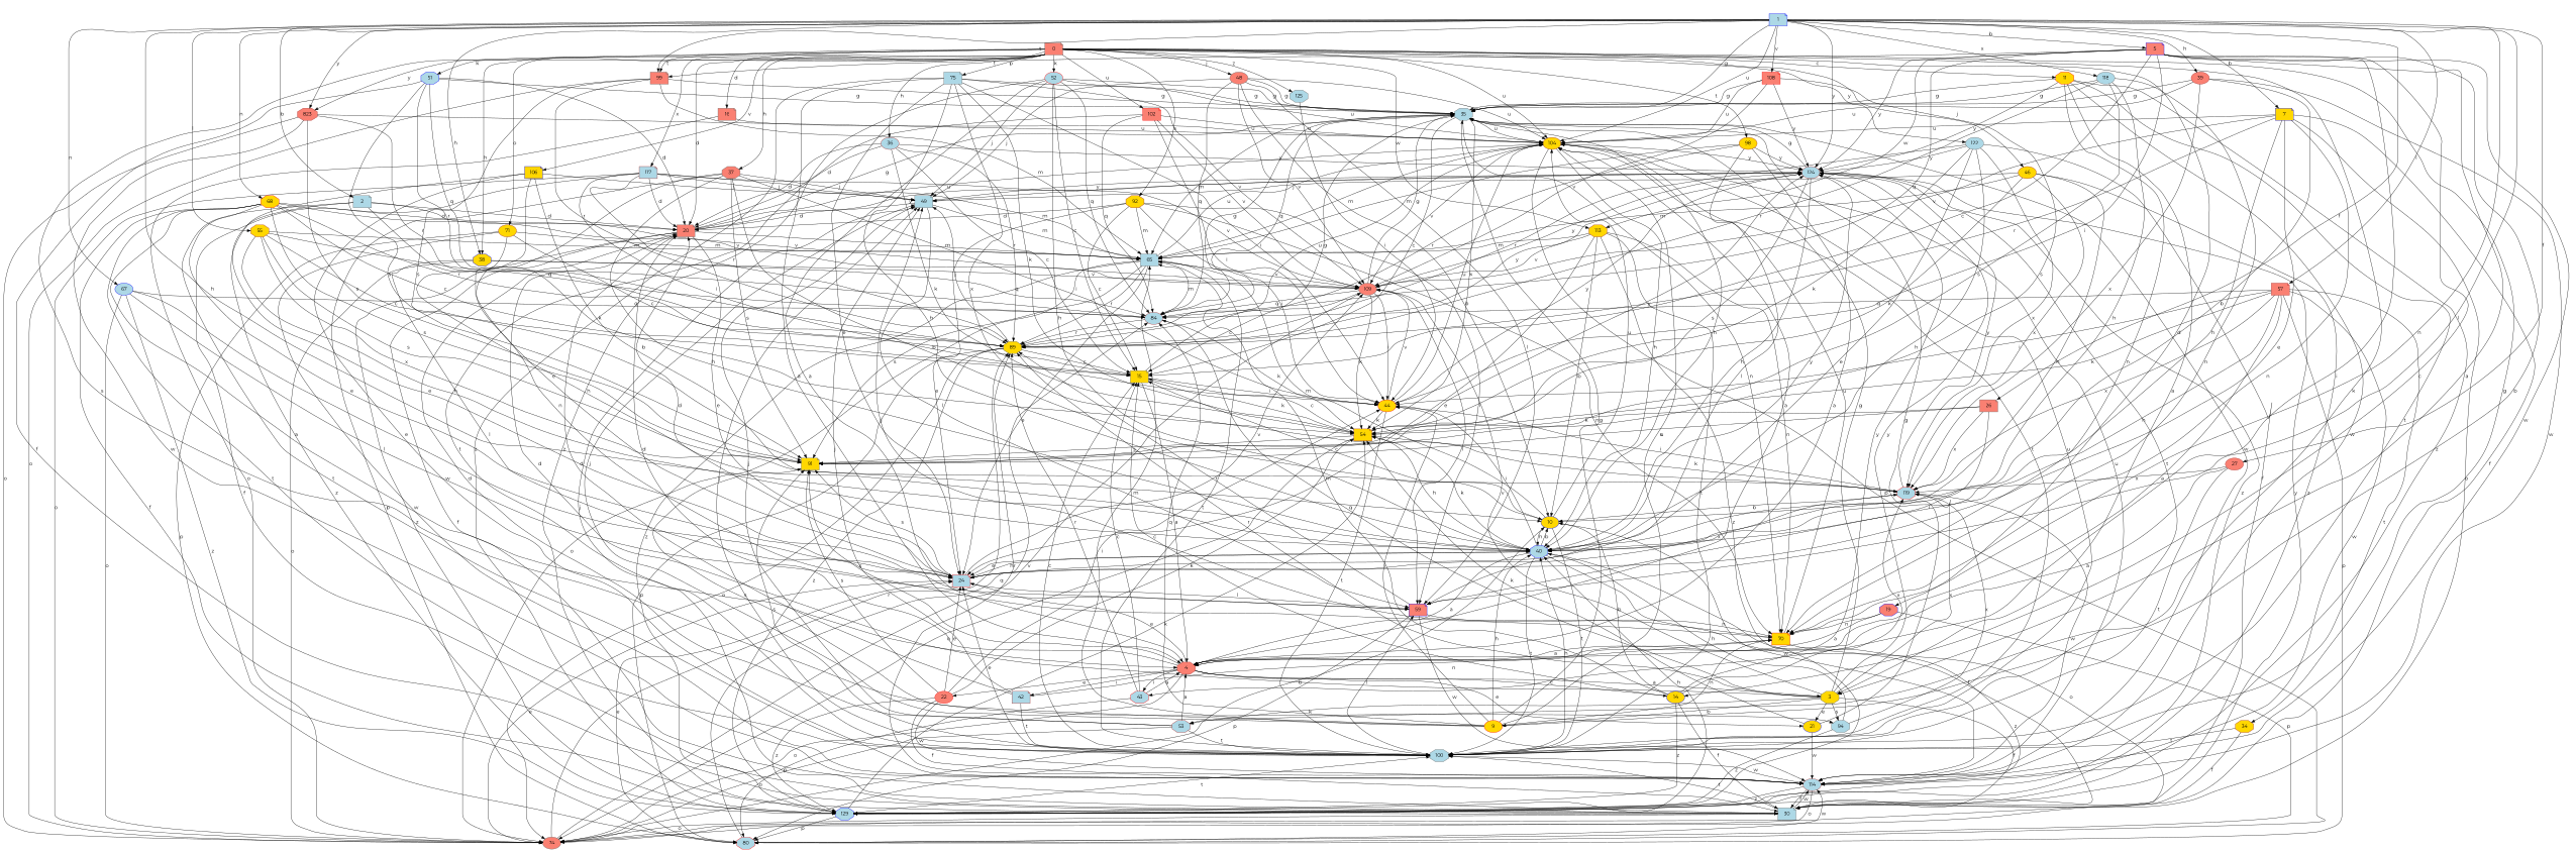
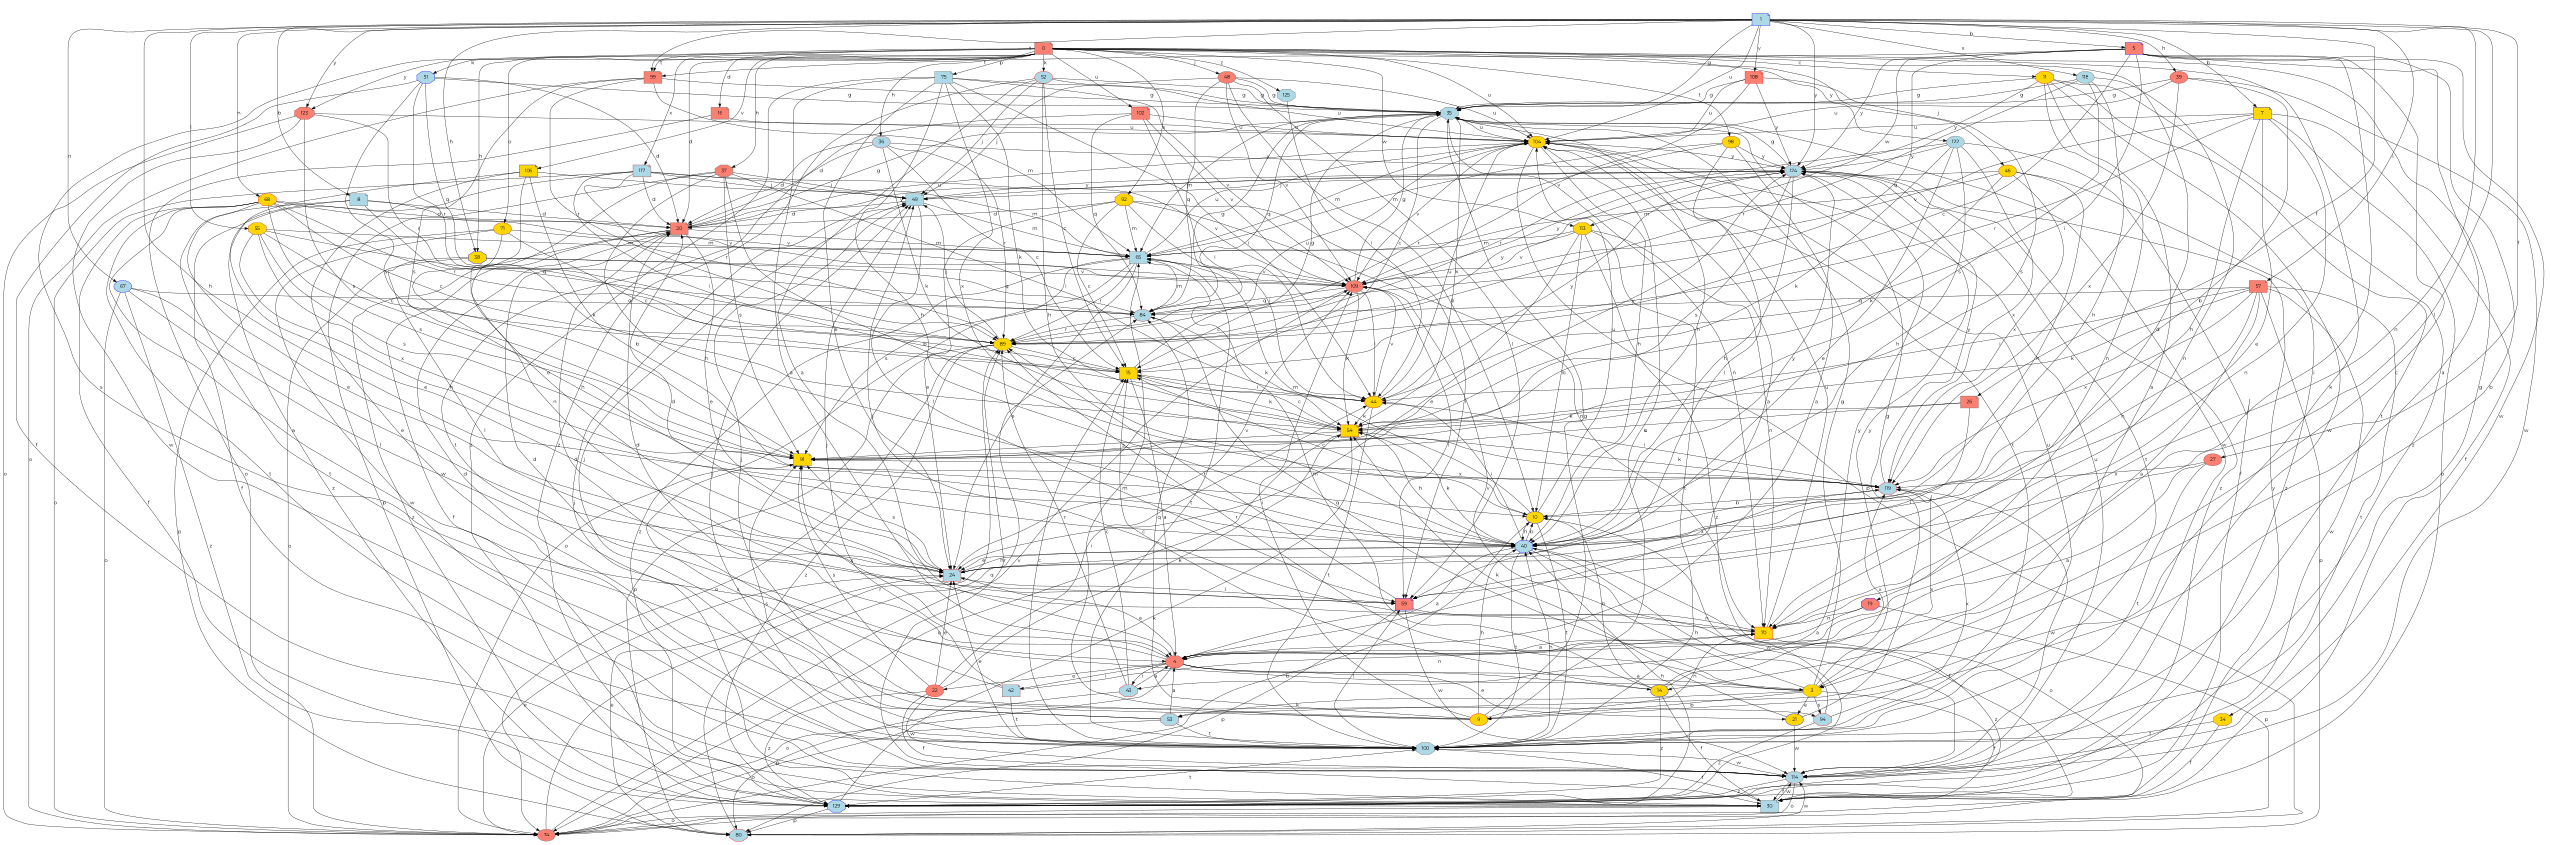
  strict digraph {
    fontname=Montserrat
    node [color=gray40 fillcolor=lightblue fontname=Montserrat shape=note style=filled]
    edge [fontname=Montserrat]
    0 [fillcolor=salmon]
    11 [color=red fillcolor=gold shape=octagon]
    16 [fillcolor=salmon]
    19 [color=blue fillcolor=salmon shape=octagon]
    20 [fillcolor=salmon]
    34 [color=brown fillcolor=gold shape=octagon]
    36 [color=brown shape=ellipse]
    37 [fillcolor=salmon shape=octagon]
    38 [color=blue fillcolor=gold shape=octagon]
    46 [color=brown fillcolor=gold shape=ellipse]
    48 [fillcolor=salmon shape=ellipse]
    51 [color=blue shape=octagon]
    52 [color=red shape=ellipse]
    53 [color=brown shape=octagon]
    71 [color=brown fillcolor=gold shape=ellipse]
    75
    92 [color=brown fillcolor=gold shape=octagon]
-   94 [shape=octagon]
+   94 [color=red shape=octagon]
    98 [color=brown fillcolor=gold shape=ellipse]
    99 [fillcolor=salmon]
    102 [color=red fillcolor=salmon]
    104 [color=brown fillcolor=gold shape=ellipse]
    106 [color=blue fillcolor=gold]
    113 [color=brown fillcolor=gold shape=octagon]
    117 [color=brown]
    122 [shape=ellipse]
-   123 [color=brown fillcolor=salmon shape=octagon label=823]
+   123 [color=brown fillcolor=salmon shape=octagon]
    125 [shape=octagon]
    35 [shape=octagon]
    70 [color=red fillcolor=gold]
    124 [color=brown shape=ellipse]
    3 [fillcolor=gold shape=octagon]
    114 [color=brown shape=ellipse]
    100 [shape=octagon]
    129 [color=blue shape=octagon]
    74 [fillcolor=salmon shape=ellipse]
    4 [color=brown fillcolor=salmon shape=octagon]
    80 [color=red shape=octagon]
    30
    24 [color=red]
    65
    21 [color=blue fillcolor=gold shape=ellipse]
    54 [color=brown fillcolor=gold]
    89 [fillcolor=gold shape=octagon]
    15 [fillcolor=gold]
    40 [color=blue shape=octagon]
    n47 [fillcolor=gold label=91]
    44 [color=red fillcolor=gold shape=ellipse]
    49
    10 [color=blue fillcolor=gold shape=ellipse]
    59 [color=blue fillcolor=salmon]
    84 [color=brown shape=ellipse]
    109 [fillcolor=salmon shape=ellipse]
    119 [color=red shape=octagon]
    1 [color=blue]
    5 [color=blue fillcolor=salmon]
    7 [color=blue fillcolor=gold]
-   8 [label=2]
+   8
    26 [fillcolor=salmon]
    27 [color=brown fillcolor=salmon shape=ellipse]
    39 [color=brown fillcolor=salmon shape=ellipse]
    55 [color=brown fillcolor=gold shape=octagon]
    57 [color=brown fillcolor=salmon]
    67 [color=blue shape=ellipse]
    68 [color=red fillcolor=gold shape=octagon]
    108 [color=red fillcolor=salmon]
    118 [shape=ellipse]
    9 [color=red fillcolor=gold shape=ellipse]
    14 [color=blue fillcolor=gold shape=ellipse]
    43 [color=red shape=octagon]
    22 [color=red fillcolor=salmon shape=ellipse]
    42 [color=brown]
    0 -> 11 [label=c]
    0 -> 16 [label=d]
    0 -> 19 [label=d]
    0 -> 20 [label=d]
    0 -> 34 [label=g]
    0 -> 36 [label=h]
    0 -> 37 [label=h]
    0 -> 38 [label=h]
    0 -> 46 [label=j]
    0 -> 48 [label=j]
    0 -> 51 [label=k]
    0 -> 52 [label=k]
    0 -> 53 [label=k]
    0 -> 71 [label=o]
    0 -> 75 [label=p]
    0 -> 92 [label=s]
    0 -> 94 [label=s]
    0 -> 98 [label=t]
    0 -> 99 [label=t]
    0 -> 102 [label=u]
    0 -> 104 [label=u]
    0 -> 106 [label=v]
    0 -> 113 [label=w]
    0 -> 117 [label=x]
    0 -> 122 [label=y]
    0 -> 123 [label=y]
    0 -> 125 [label=z]
    11 -> 35 [label=g]
    11 -> 70 [label=n]
    11 -> 124 [label=y]
    11 -> 3 [label=a]
    11 -> 114 [label=w]
    11 -> 100 [label=t]
    11 -> 129 [label=z]
    16 -> 104 [label=u]
    16 -> 74 [label=o]
    19 -> 70 [label=n]
    19 -> 4 [label=a]
    19 -> 80 [label=p]
    20 -> 104 [label=u]
    20 -> 35 [label=g]
    20 -> 124 [label=y]
    20 -> 129 [label=z]
    20 -> 30 [label=f]
    20 -> 24 [label=e]
    20 -> 65 [label=m]
    34 -> 100 [label=t]
    34 -> 30 [label=f]
    36 -> 20 [label=d]
    36 -> 124 [label=y]
    36 -> 100 [label=t]
    36 -> 54 [label=k]
    36 -> 89 [label=r]
    36 -> 15 [label=c]
    37 -> 70 [label=n]
    37 -> 80 [label=p]
    37 -> 40 [label=h]
    37 -> n47 [label=s]
    37 -> 44 [label=i]
    37 -> 49 [label=j]
    37 -> 10 [label=b]
    38 -> 74 [label=o]
    38 -> 59 [label=l]
    38 -> 84 [label=q]
    38 -> 109 [label=v]
    46 -> 129 [label=z]
    46 -> 65 [label=m]
    46 -> 54 [label=k]
    46 -> 40 [label=h]
    46 -> 49 [label=j]
    46 -> 119 [label=x]
    48 -> 104 [label=u]
    48 -> 35 [label=g]
    48 -> 49 [label=j]
    48 -> 10 [label=b]
    48 -> 59 [label=l]
    48 -> 84 [label=q]
    48 -> 109 [label=v]
    51 -> 20 [label=d]
    51 -> 35 [label=g]
    51 -> 30 [label=f]
    51 -> 89 [label=r]
    51 -> n47 [label=s]
    51 -> 84 [label=q]
    52 -> 104 [label=u]
    52 -> 35 [label=g]
    52 -> 129 [label=z]
    52 -> 4 [label=a]
    52 -> 15 [label=c]
    52 -> 40 [label=h]
    52 -> 49 [label=j]
-   52 -> 84 [label=q]
    53 -> 20 [label=d]
    53 -> 100 [label=t]
    53 -> 74 [label=o]
    53 -> 4 [label=a]
    53 -> 49 [label=j]
    71 -> 114 [label=w]
    71 -> 80 [label=p]
    71 -> 65 [label=m]
    71 -> 15 [label=c]
    71 -> 40 [label=h]
    75 -> 35 [label=g]
    75 -> 129 [label=z]
    75 -> 4 [label=a]
    75 -> 24 [label=e]
    75 -> 54 [label=k]
    75 -> 40 [label=h]
    75 -> 44 [label=i]
    75 -> 109 [label=v]
    75 -> 119 [label=x]
    92 -> 20 [label=d]
    92 -> 70 [label=n]
    92 -> 24 [label=e]
    92 -> 65 [label=m]
    92 -> 15 [label=c]
    92 -> 44 [label=i]
    92 -> 59 [label=l]
    94 -> 129 [label=z]
    94 -> 40 [label=h]
    94 -> 119 [label=x]
    98 -> 124 [label=y]
    98 -> 4 [label=a]
    98 -> 65 [label=m]
    98 -> 89 [label=r]
    98 -> 59 [label=l]
    99 -> 35 [label=g]
    99 -> 74 [label=o]
    99 -> 65 [label=m]
    99 -> 89 [label=r]
    99 -> n47 [label=s]
    102 -> 20 [label=d]
    102 -> 104 [label=u]
    102 -> 44 [label=i]
    102 -> 84 [label=q]
    102 -> 109 [label=v]
    104 -> 124 [label=y]
    104 -> 100 [label=t]
    104 -> 4 [label=a]
    104 -> 80 [label=p]
    104 -> 65 [label=m]
    104 -> 40 [label=h]
    104 -> 109 [label=v]
    106 -> 114 [label=w]
    106 -> 129 [label=z]
    106 -> 24 [label=e]
    106 -> 49 [label=j]
    106 -> 10 [label=b]
    113 -> 70 [label=n]
    113 -> 100 [label=t]
    113 -> 129 [label=z]
    113 -> 24 [label=e]
    113 -> 65 [label=m]
    113 -> 10 [label=b]
    113 -> 109 [label=v]
    117 -> 20 [label=d]
    117 -> 74 [label=o]
    117 -> 30 [label=f]
    117 -> 65 [label=m]
    117 -> 89 [label=r]
    117 -> 44 [label=i]
    117 -> 49 [label=j]
    117 -> 109 [label=v]
    122 -> 124 [label=y]
    122 -> 30 [label=f]
    122 -> 24 [label=e]
    122 -> 54 [label=k]
    122 -> 89 [label=r]
    122 -> 40 [label=h]
    122 -> 119 [label=x]
    123 -> 104 [label=u]
    123 -> 114 [label=w]
    123 -> 74 [label=o]
    123 -> 89 [label=r]
    123 -> n47 [label=s]
    125 -> 44 [label=i]
    35 -> 104 [label=u]
    35 -> 70 [label=n]
    35 -> 114 [label=w]
    35 -> 65 [label=m]
    35 -> 54 [label=k]
    35 -> 15 [label=c]
    35 -> 40 [label=h]
    35 -> 84 [label=q]
    70 -> 104 [label=u]
    70 -> 129 [label=z]
    70 -> 4 [label=a]
    70 -> 49 [label=j]
    124 -> 35 [label=g]
    124 -> 100 [label=t]
    124 -> 129 [label=z]
    124 -> 40 [label=h]
    124 -> n47 [label=s]
    124 -> 49 [label=j]
    3 -> 20 [label=d]
    3 -> 53 [label=k]
    3 -> 94 [label=s]
    3 -> 35 [label=g]
    3 -> 124 [label=y]
    3 -> 30 [label=f]
    3 -> 21 [label=e]
    3 -> 89 [label=r]
    3 -> 84 [label=q]
    3 -> 109 [label=v]
    3 -> 119 [label=x]
    3 -> 9 [label=b]
    114 -> 104 [label=u]
    114 -> 129 [label=z]
    114 -> 74 [label=o]
    114 -> 30 [label=f]
    114 -> 89 [label=r]
    100 -> 104 [label=u]
    100 -> 114 [label=w]
    100 -> 24 [label=e]
    100 -> 15 [label=c]
    100 -> 40 [label=h]
    100 -> n47 [label=s]
    100 -> 49 [label=j]
    100 -> 59 [label=l]
    129 -> 100 [label=t]
    129 -> 80 [label=p]
    129 -> 54 [label=k]
    129 -> 40 [label=h]
    74 -> 24 [label=e]
    74 -> 89 [label=r]
    74 -> 10 [label=b]
    74 -> 109 [label=v]
    4 -> 20 [label=d]
    4 -> 3 [label=a]
    4 -> 74 [label=o]
    4 -> 24 [label=e]
    4 -> 21 [label=e]
    4 -> n47 [label=s]
    4 -> 14 [label=c]
    4 -> 43 [label=i]
    4 -> 22 [label=e]
    4 -> 42 [label=i]
    80 -> 114 [label=w]
    80 -> 24 [label=e]
    80 -> 84 [label=q]
    30 -> 124 [label=y]
    30 -> 114 [label=w]
    30 -> 100 [label=t]
    30 -> 74 [label=o]
    30 -> 49 [label=j]
    24 -> 20 [label=d]
    24 -> 40 [label=h]
    24 -> n47 [label=s]
    24 -> 59 [label=l]
    24 -> 109 [label=v]
    24 -> 119 [label=x]
    65 -> 104 [label=u]
    65 -> 100 [label=t]
    65 -> 129 [label=z]
    65 -> 74 [label=o]
    65 -> 24 [label=e]
    65 -> 89 [label=r]
    65 -> n47 [label=s]
    65 -> 109 [label=v]
    21 -> 35 [label=g]
    21 -> 114 [label=w]
    21 -> 54 [label=k]
    54 -> 124 [label=y]
    54 -> 74 [label=o]
    54 -> 15 [label=c]
    54 -> 40 [label=h]
    54 -> n47 [label=s]
    89 -> 104 [label=u]
    89 -> 124 [label=y]
    89 -> 129 [label=z]
    89 -> 74 [label=o]
    89 -> 80 [label=p]
    89 -> 15 [label=c]
    89 -> 49 [label=j]
    15 -> 35 [label=g]
    15 -> 4 [label=a]
    15 -> 54 [label=k]
    15 -> 44 [label=i]
    40 -> 124 [label=y]
    40 -> 100 [label=t]
    40 -> 74 [label=o]
    40 -> 4 [label=a]
    40 -> 30 [label=f]
    40 -> 24 [label=e]
    40 -> 54 [label=k]
    40 -> 44 [label=i]
    40 -> 10 [label=b]
-   26 -> 119 [label=x]
+   n47 -> 119 [label=x]
    44 -> 104 [label=u]
    44 -> 124 [label=y]
    44 -> 100 [label=t]
    44 -> 54 [label=k]
    44 -> 109 [label=v]
    49 -> 20 [label=d]
    49 -> 124 [label=y]
    49 -> 65 [label=m]
    49 -> 59 [label=l]
    10 -> 104 [label=u]
    10 -> 114 [label=w]
    10 -> 100 [label=t]
    10 -> 65 [label=m]
    10 -> 15 [label=c]
    10 -> 40 [label=h]
    59 -> 70 [label=n]
    59 -> 114 [label=w]
    59 -> 80 [label=p]
    59 -> 89 [label=r]
    84 -> 35 [label=g]
    84 -> 65 [label=m]
    84 -> 54 [label=k]
    84 -> 89 [label=r]
    109 -> 35 [label=g]
    109 -> 124 [label=y]
    109 -> 54 [label=k]
    109 -> 15 [label=c]
    109 -> 44 [label=i]
    109 -> 59 [label=l]
    109 -> 84 [label=q]
    119 -> 124 [label=y]
    119 -> 114 [label=w]
    119 -> 54 [label=k]
    119 -> 44 [label=i]
    119 -> 10 [label=b]
    1 -> 38 [label=h]
    1 -> 99 [label=t]
    1 -> 104 [label=u]
    1 -> 123 [label=y]
    1 -> 35 [label=g]
    1 -> 70 [label=n]
    1 -> 124 [label=y]
    1 -> 40 [label=h]
    1 -> 59 [label=l]
    1 -> 5 [label=b]
    1 -> 7 [label=b]
    1 -> 8 [label=b]
    1 -> 26 [label=f]
    1 -> 27 [label=f]
    1 -> 39 [label=h]
    1 -> 55 [label=l]
    1 -> 57 [label=l]
    1 -> 67 [label=n]
    1 -> 68 [label=n]
    1 -> 108 [label=v]
    1 -> 118 [label=x]
    5 -> 99 [label=t]
    5 -> 113 [label=w]
    5 -> 124 [label=y]
    5 -> 3 [label=a]
    5 -> 114 [label=w]
    5 -> 15 [label=c]
    5 -> 44 [label=i]
    5 -> 84 [label=q]
    5 -> 9 [label=b]
    5 -> 14 [label=c]
    5 -> 43 [label=i]
    7 -> 104 [label=u]
    7 -> 70 [label=n]
    7 -> 74 [label=o]
    7 -> 30 [label=f]
    7 -> 24 [label=e]
    7 -> 89 [label=r]
    7 -> 40 [label=h]
    7 -> 109 [label=v]
    8 -> 20 [label=d]
    8 -> 100 [label=t]
    8 -> 24 [label=e]
    8 -> 54 [label=k]
    8 -> 109 [label=v]
    26 -> 54 [label=k]
    26 -> n47 [label=s]
    26 -> 59 [label=l]
    27 -> 100 [label=t]
    27 -> 4 [label=a]
    27 -> 119 [label=x]
    39 -> 104 [label=u]
    39 -> 35 [label=g]
    39 -> 114 [label=w]
    39 -> 10 [label=b]
    39 -> 119 [label=x]
    55 -> 65 [label=m]
    55 -> 15 [label=c]
    55 -> 40 [label=h]
    55 -> n47 [label=s]
    55 -> 84 [label=q]
    55 -> 119 [label=x]
    57 -> 114 [label=w]
    57 -> 100 [label=t]
    57 -> 4 [label=a]
    57 -> 80 [label=p]
    57 -> 54 [label=k]
    57 -> 40 [label=h]
    57 -> 44 [label=i]
    57 -> 84 [label=q]
    57 -> 119 [label=x]
    67 -> 129 [label=z]
    67 -> 74 [label=o]
    67 -> 24 [label=e]
    67 -> 59 [label=l]
    67 -> 84 [label=q]
    68 -> 20 [label=d]
    68 -> 100 [label=t]
    68 -> 4 [label=a]
    68 -> 30 [label=f]
    68 -> 24 [label=e]
    68 -> 89 [label=r]
    68 -> 15 [label=c]
    68 -> n47 [label=s]
    68 -> 109 [label=v]
    108 -> 104 [label=u]
    108 -> 35 [label=g]
    108 -> 124 [label=y]
    108 -> n47 [label=s]
    108 -> 109 [label=v]
    118 -> 35 [label=g]
    118 -> 70 [label=n]
    118 -> 89 [label=r]
    118 -> 40 [label=h]
    118 -> n47 [label=s]
    9 -> 104 [label=u]
    9 -> 35 [label=g]
    9 -> 70 [label=n]
    9 -> 65 [label=m]
    9 -> 40 [label=h]
    9 -> n47 [label=s]
-   9 -> 44 [label=i]
+   9 -> 109 [label=i]
    9 -> 49 [label=j]
    9 -> 84 [label=q]
    14 -> 124 [label=y]
    14 -> 129 [label=z]
    14 -> 30 [label=f]
    14 -> 65 [label=m]
    14 -> 15 [label=c]
    14 -> 10 [label=b]
    14 -> 119 [label=x]
    43 -> 4 [label=a]
    43 -> 80 [label=p]
    43 -> 89 [label=r]
    43 -> 15 [label=c]
    22 -> 114 [label=w]
    22 -> 129 [label=z]
    22 -> 30 [label=f]
    22 -> 24 [label=e]
    22 -> 54 [label=k]
    22 -> n47 [label=s]
    22 -> 44 [label=i]
    42 -> 20 [label=d]
    42 -> 70 [label=n]
    42 -> 100 [label=t]
    42 -> 49 [label=j]
  }
